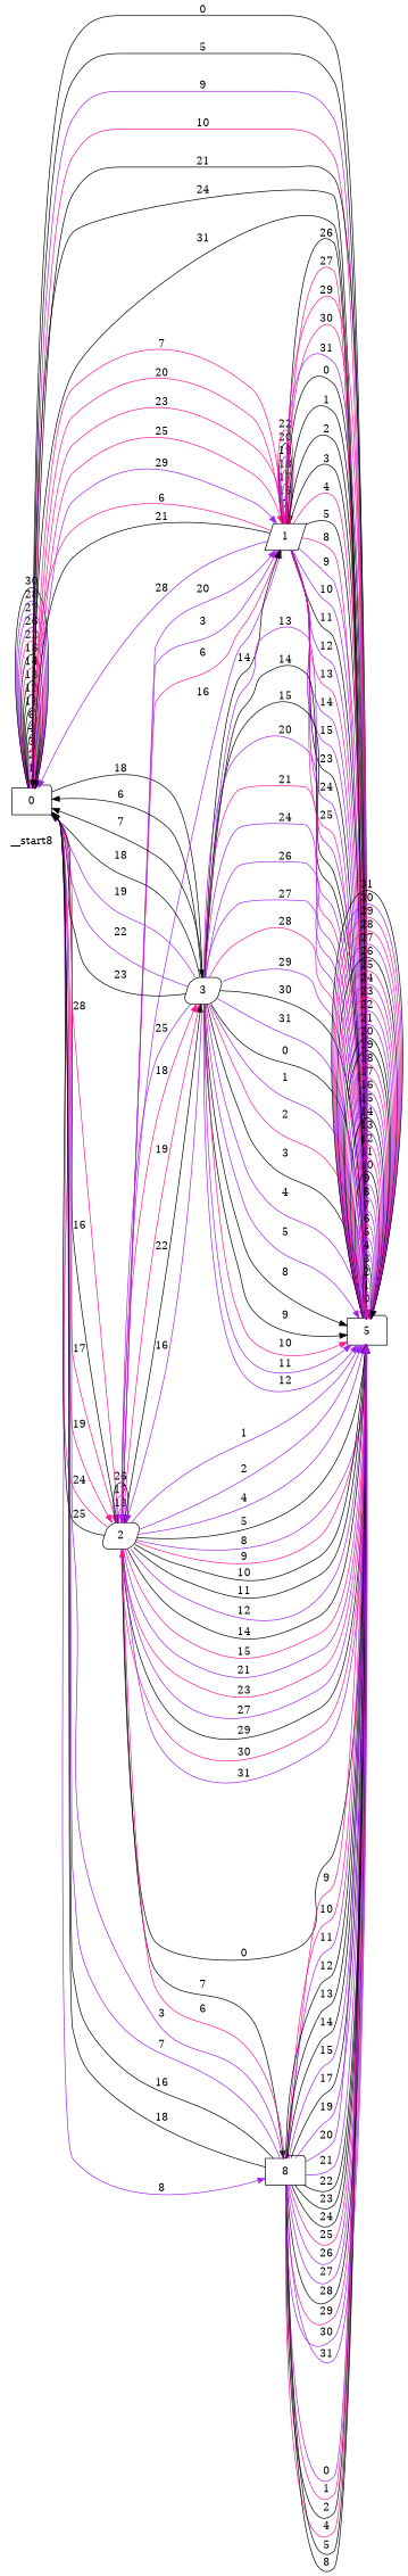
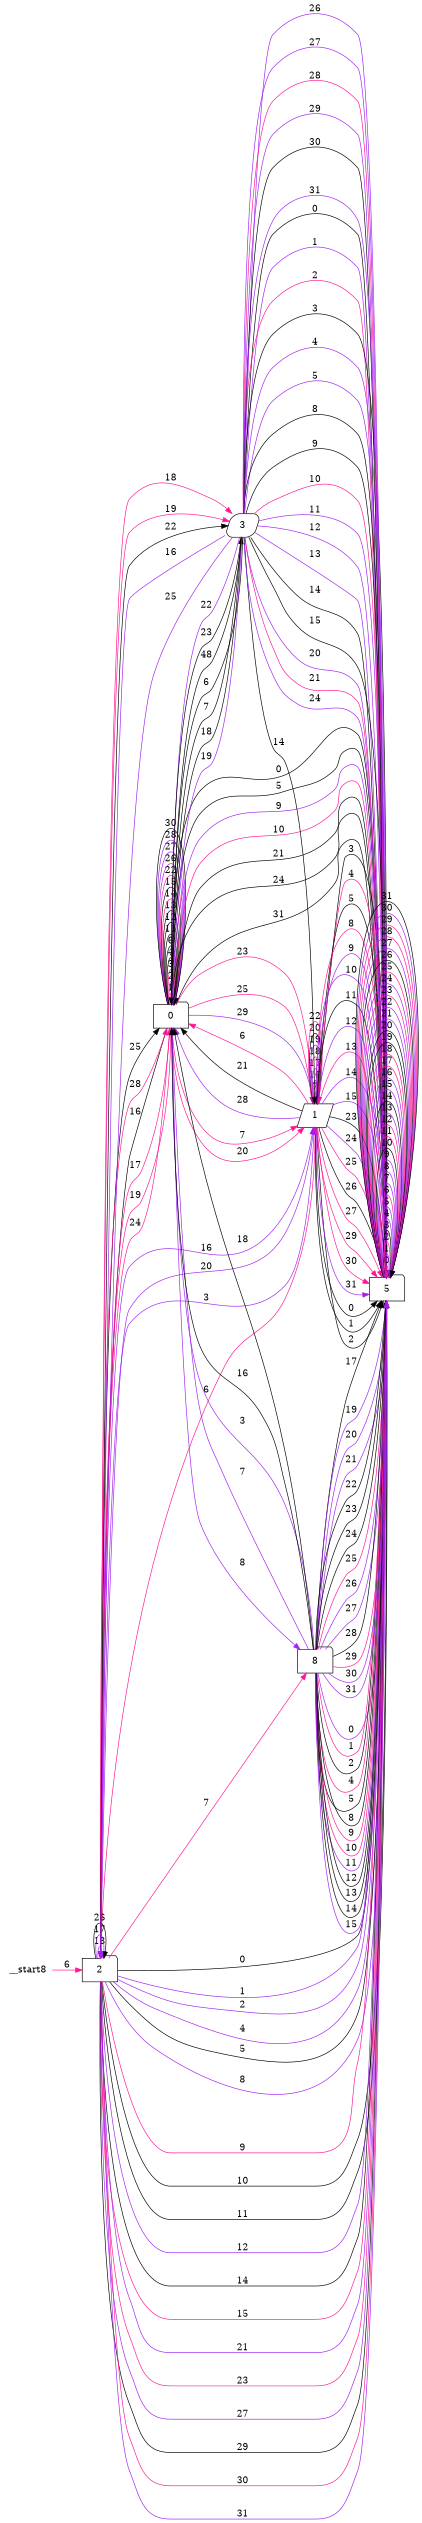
  digraph {
    rankdir=LR
    node [shape=folder color=black fillcolor=white style=filled]
    edge [color=purple]
    n1 [label=__start8 shape=none color="" fillcolor="" style=""]
    n2 [label=0]
    n3 [label=1 shape=parallelogram]
-   n4 [label=2 shape=parallelogram style="rounded,filled"]
+   n4 [label=2 style="rounded,filled"]
    n5 [label=3 shape=parallelogram style="rounded,filled"]
    n6 [label=8]
    n7 [label=5]
    n2 -> n2 [color=deeppink label=1]
    n2 -> n2 [label=2]
    n2 -> n2 [color=deeppink label=3]
    n2 -> n2 [color=black label=4]
    n2 -> n2 [color=black label=6]
    n2 -> n2 [color=black label=11]
    n2 -> n2 [color=black label=12]
    n2 -> n2 [color=black label=13]
    n2 -> n2 [color=deeppink label=14]
    n2 -> n2 [color=black label=15]
    n2 -> n2 [color=deeppink label=22]
    n2 -> n2 [label=26]
    n2 -> n2 [label=27]
    n2 -> n2 [label=28]
    n2 -> n2 [color=black label=30]
    n2 -> n3 [color=deeppink label=7]
    n2 -> n3 [color=deeppink label=20]
    n2 -> n3 [color=deeppink label=23]
    n2 -> n3 [color=deeppink label=25]
    n2 -> n3 [label=29]
    n2 -> n4 [color=black label=16]
    n2 -> n4 [color=deeppink label=17]
    n2 -> n4 [color=deeppink label=19]
-   n2 -> n5 [color=black label=18]
+   n2 -> n5 [color=black label=48]
    n2 -> n6 [label=8]
    n2 -> n7 [color=black label=0]
    n2 -> n7 [color=black label=5]
    n2 -> n7 [label=9]
    n2 -> n7 [color=deeppink label=10]
    n2 -> n7 [color=black label=21]
    n2 -> n7 [color=black label=24]
    n2 -> n7 [color=black label=31]
    n3 -> n2 [color=deeppink label=6]
    n3 -> n2 [color=black label=21]
    n3 -> n2 [label=28]
    n3 -> n3 [color=deeppink label=7]
    n3 -> n3 [label=16]
    n3 -> n3 [label=17]
    n3 -> n3 [color=deeppink label=18]
    n3 -> n3 [label=19]
    n3 -> n3 [color=black label=20]
    n3 -> n3 [color=deeppink label=22]
    n3 -> n7 [color=black label=0]
    n3 -> n7 [color=black label=1]
    n3 -> n7 [color=black label=2]
    n3 -> n7 [color=black label=3]
    n3 -> n7 [color=deeppink label=4]
    n3 -> n7 [color=black label=5]
    n3 -> n7 [color=deeppink label=8]
    n3 -> n7 [label=9]
    n3 -> n7 [label=10]
    n3 -> n7 [color=black label=11]
    n3 -> n7 [label=12]
    n3 -> n7 [color=deeppink label=13]
    n3 -> n7 [label=14]
    n3 -> n7 [label=15]
    n3 -> n7 [color=black label=23]
    n3 -> n7 [label=24]
    n3 -> n7 [color=deeppink label=25]
    n3 -> n7 [color=black label=26]
    n3 -> n7 [color=deeppink label=27]
    n3 -> n7 [color=deeppink label=29]
    n3 -> n7 [color=deeppink label=30]
    n3 -> n7 [label=31]
    n4 -> n2 [color=deeppink label=24]
    n4 -> n2 [color=black label=25]
    n4 -> n2 [color=deeppink label=28]
    n4 -> n3 [label=3]
    n4 -> n3 [color=deeppink label=6]
    n4 -> n3 [label=16]
    n4 -> n3 [label=20]
    n4 -> n4 [label=13]
    n4 -> n4 [label=17]
    n4 -> n4 [color=black label=26]
    n4 -> n5 [color=deeppink label=18]
    n4 -> n5 [color=deeppink label=19]
    n4 -> n5 [color=black label=22]
-   n4 -> n6 [color=black label=7]
+   n4 -> n6 [color=deeppink label=7]
    n4 -> n7 [color=black label=0]
    n4 -> n7 [label=1]
    n4 -> n7 [label=2]
    n4 -> n7 [label=4]
    n4 -> n7 [color=black label=5]
    n4 -> n7 [label=8]
    n4 -> n7 [color=deeppink label=9]
    n4 -> n7 [color=black label=10]
    n4 -> n7 [color=black label=11]
    n4 -> n7 [label=12]
    n4 -> n7 [color=black label=14]
    n4 -> n7 [color=deeppink label=15]
    n4 -> n7 [label=21]
    n4 -> n7 [color=deeppink label=23]
    n4 -> n7 [label=27]
    n4 -> n7 [color=black label=29]
    n4 -> n7 [color=deeppink label=30]
    n4 -> n7 [label=31]
    n5 -> n2 [color=black label=6]
    n5 -> n2 [color=black label=7]
    n5 -> n2 [color=black label=18]
    n5 -> n2 [label=19]
    n5 -> n2 [label=22]
    n5 -> n2 [color=black label=23]
    n5 -> n3 [color=black label=14]
    n5 -> n4 [label=16]
    n5 -> n4 [label=25]
    n5 -> n7 [color=black label=0]
    n5 -> n7 [label=1]
    n5 -> n7 [color=deeppink label=2]
    n5 -> n7 [color=black label=3]
    n5 -> n7 [label=4]
    n5 -> n7 [label=5]
    n5 -> n7 [color=black label=8]
    n5 -> n7 [color=black label=9]
    n5 -> n7 [color=deeppink label=10]
    n5 -> n7 [label=11]
    n5 -> n7 [label=12]
    n5 -> n7 [label=13]
    n5 -> n7 [color=black label=14]
    n5 -> n7 [color=black label=15]
    n5 -> n7 [label=20]
    n5 -> n7 [color=deeppink label=21]
    n5 -> n7 [label=24]
    n5 -> n7 [label=26]
    n5 -> n7 [label=27]
    n5 -> n7 [color=deeppink label=28]
    n5 -> n7 [label=29]
    n5 -> n7 [color=black label=30]
    n5 -> n7 [label=31]
    n6 -> n2 [label=3]
    n6 -> n2 [label=7]
    n6 -> n2 [color=black label=16]
    n6 -> n2 [color=black label=18]
-   n6 -> n4 [color=deeppink label=6]
+   n1 -> n4 [color=deeppink label=6]
    n6 -> n7 [label=0]
    n6 -> n7 [color=deeppink label=1]
    n6 -> n7 [color=black label=2]
    n6 -> n7 [color=deeppink label=4]
    n6 -> n7 [color=black label=5]
    n6 -> n7 [color=black label=8]
    n6 -> n7 [color=deeppink label=9]
    n6 -> n7 [color=deeppink label=10]
    n6 -> n7 [label=11]
    n6 -> n7 [color=black label=12]
    n6 -> n7 [color=black label=13]
    n6 -> n7 [color=black label=14]
    n6 -> n7 [label=15]
    n6 -> n7 [color=black label=17]
    n6 -> n7 [label=19]
    n6 -> n7 [label=20]
    n6 -> n7 [label=21]
    n6 -> n7 [color=black label=22]
    n6 -> n7 [color=black label=23]
    n6 -> n7 [color=black label=24]
    n6 -> n7 [color=deeppink label=25]
    n6 -> n7 [label=26]
    n6 -> n7 [label=27]
    n6 -> n7 [color=black label=28]
    n6 -> n7 [color=deeppink label=29]
    n6 -> n7 [label=30]
    n6 -> n7 [label=31]
    n7 -> n7 [color=deeppink label=0]
    n7 -> n7 [label=1]
    n7 -> n7 [color=deeppink label=2]
    n7 -> n7 [color=black label=3]
    n7 -> n7 [label=4]
    n7 -> n7 [label=5]
    n7 -> n7 [color=deeppink label=6]
    n7 -> n7 [label=7]
    n7 -> n7 [label=8]
    n7 -> n7 [label=9]
    n7 -> n7 [color=black label=10]
    n7 -> n7 [color=deeppink label=11]
    n7 -> n7 [color=deeppink label=12]
    n7 -> n7 [label=13]
    n7 -> n7 [color=black label=14]
    n7 -> n7 [label=15]
    n7 -> n7 [label=16]
    n7 -> n7 [color=deeppink label=17]
    n7 -> n7 [color=deeppink label=18]
    n7 -> n7 [color=black label=19]
    n7 -> n7 [color=black label=20]
    n7 -> n7 [label=21]
    n7 -> n7 [label=22]
    n7 -> n7 [color=deeppink label=23]
    n7 -> n7 [label=24]
    n7 -> n7 [color=deeppink label=25]
    n7 -> n7 [color=black label=26]
    n7 -> n7 [label=27]
    n7 -> n7 [color=deeppink label=28]
    n7 -> n7 [color=deeppink label=29]
    n7 -> n7 [label=30]
    n7 -> n7 [color=black label=31]
  }
